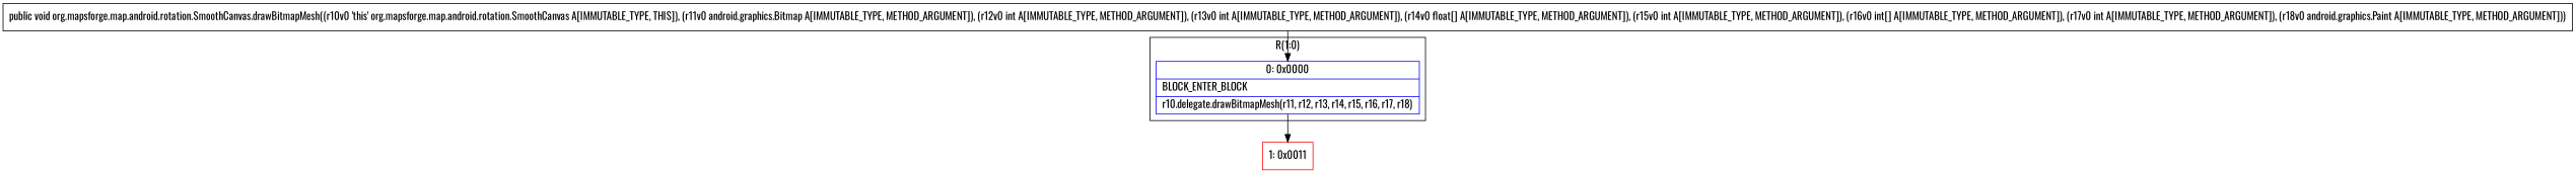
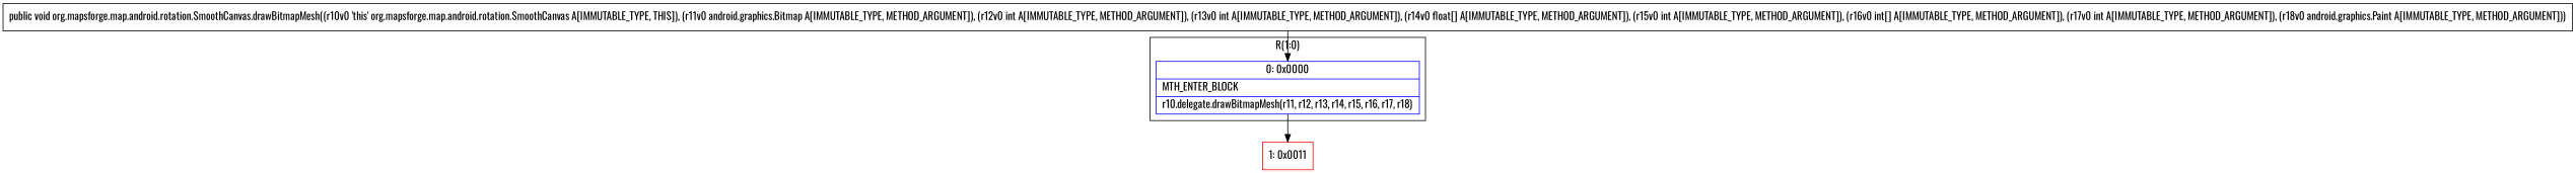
  digraph {
    fontname=Oswald
    node [shape=record fontname=Oswald]
    edge [fontname=Oswald]
-   n1 [color=blue label="{0\:\ 0x0000|BLOCK_ENTER_BLOCK\l|r10.delegate.drawBitmapMesh(r11, r12, r13, r14, r15, r16, r17, r18)\l}"]
+   n1 [color=blue label="{0\:\ 0x0000|MTH_ENTER_BLOCK\l|r10.delegate.drawBitmapMesh(r11, r12, r13, r14, r15, r16, r17, r18)\l}"]
    n2 [color=red label="{1\:\ 0x0011}"]
    n3 [label="{public void org.mapsforge.map.android.rotation.SmoothCanvas.drawBitmapMesh((r10v0 'this' org.mapsforge.map.android.rotation.SmoothCanvas A[IMMUTABLE_TYPE, THIS]), (r11v0 android.graphics.Bitmap A[IMMUTABLE_TYPE, METHOD_ARGUMENT]), (r12v0 int A[IMMUTABLE_TYPE, METHOD_ARGUMENT]), (r13v0 int A[IMMUTABLE_TYPE, METHOD_ARGUMENT]), (r14v0 float[] A[IMMUTABLE_TYPE, METHOD_ARGUMENT]), (r15v0 int A[IMMUTABLE_TYPE, METHOD_ARGUMENT]), (r16v0 int[] A[IMMUTABLE_TYPE, METHOD_ARGUMENT]), (r17v0 int A[IMMUTABLE_TYPE, METHOD_ARGUMENT]), (r18v0 android.graphics.Paint A[IMMUTABLE_TYPE, METHOD_ARGUMENT])) }"]
    subgraph cluster_1 {
      label="R(1:0)"
      n1
    }
    n1 -> n2
    n3 -> n1
  }
